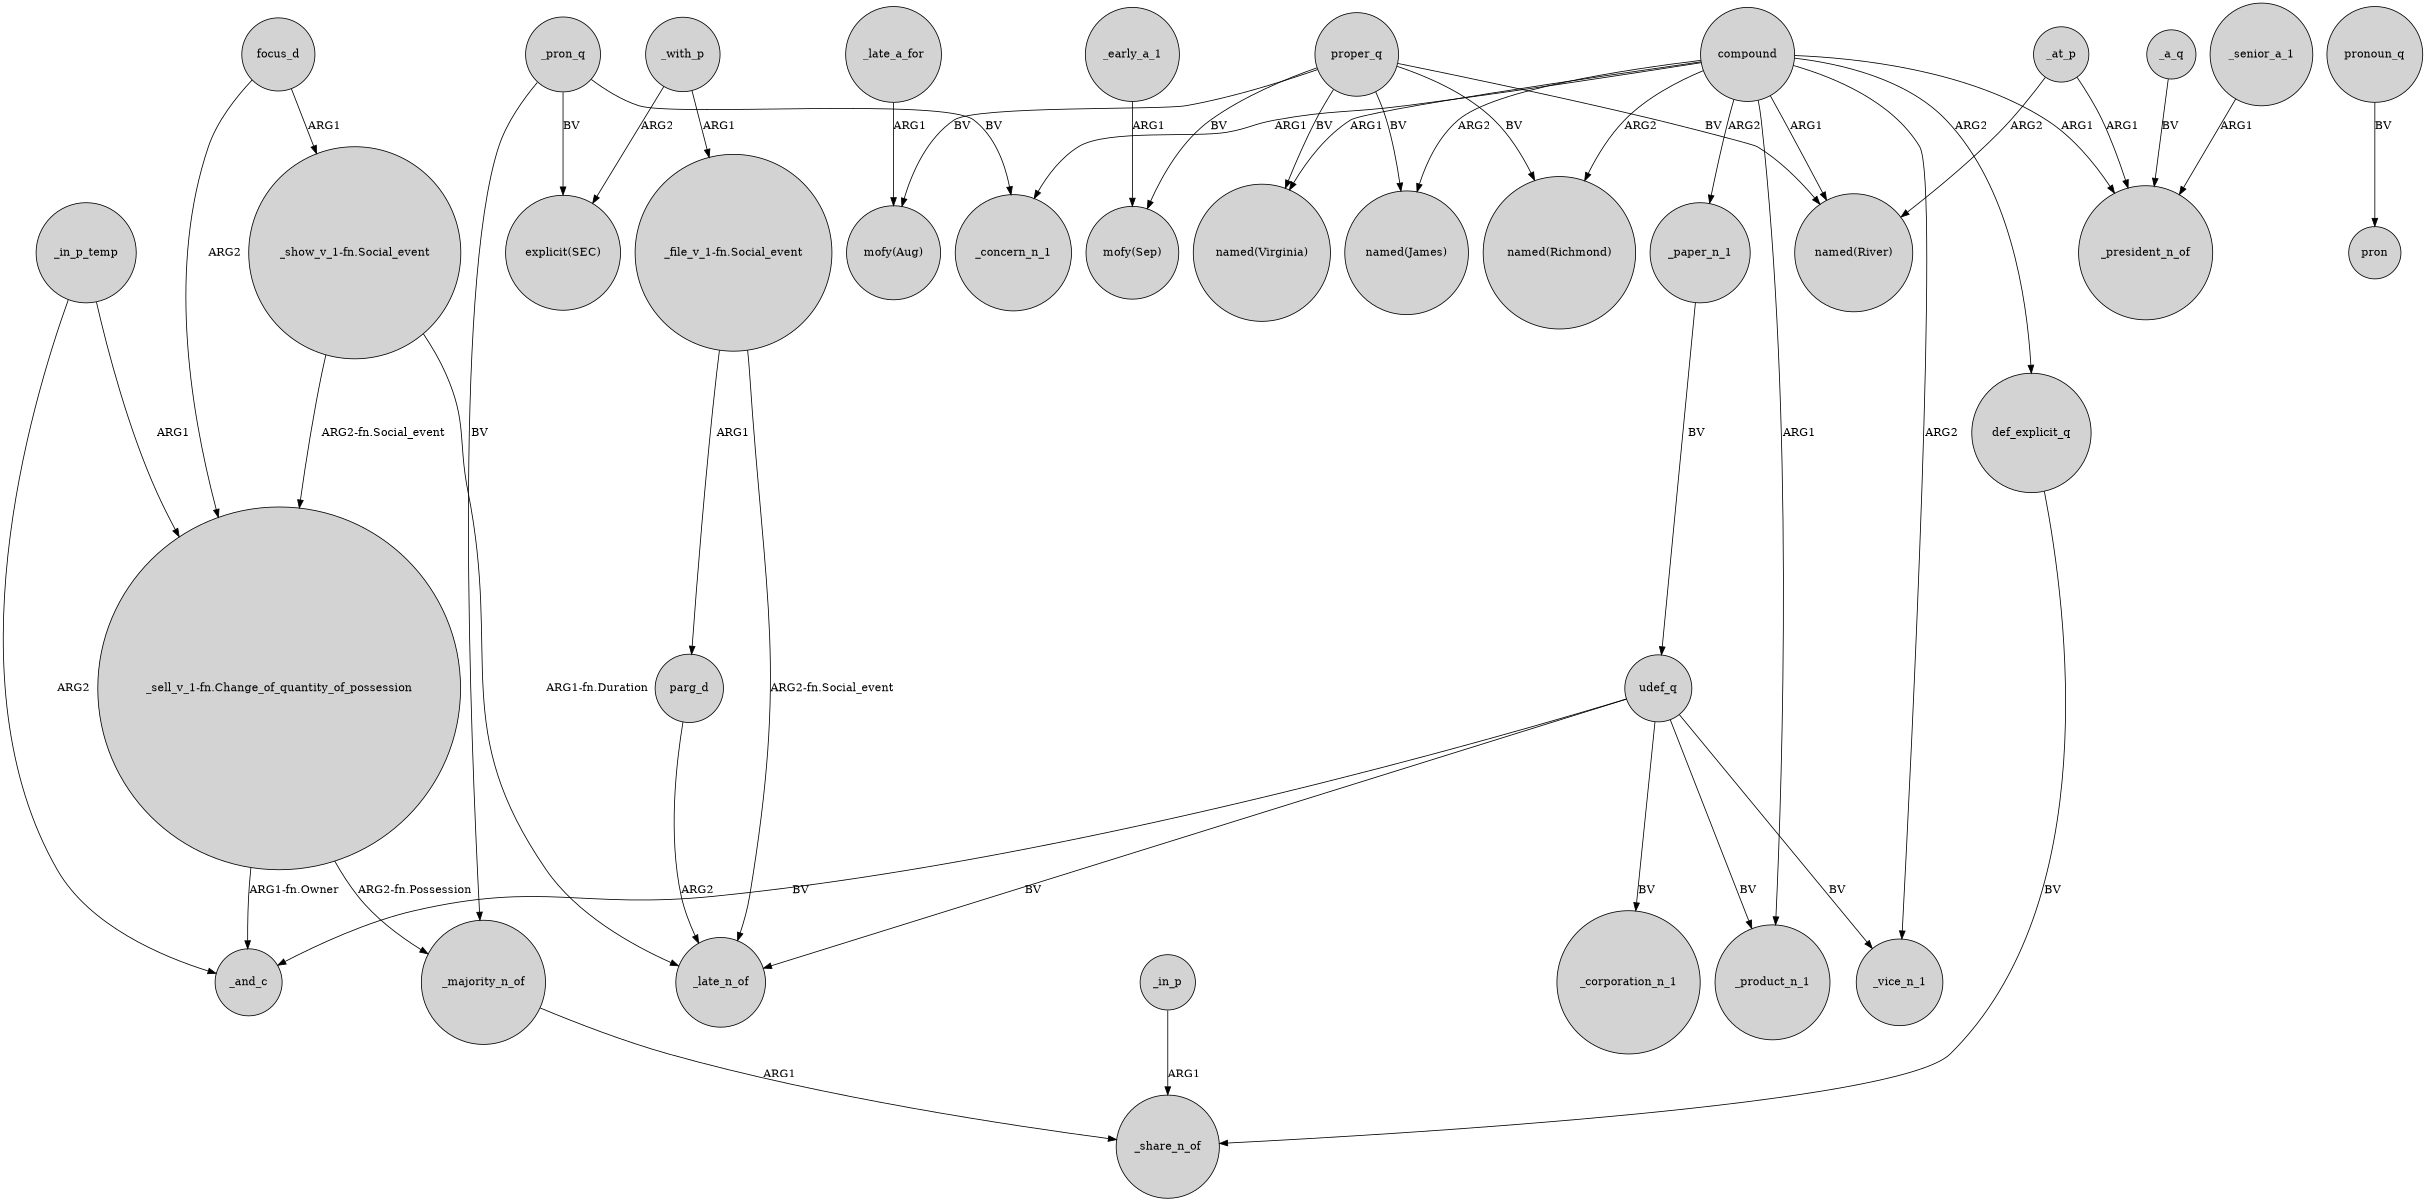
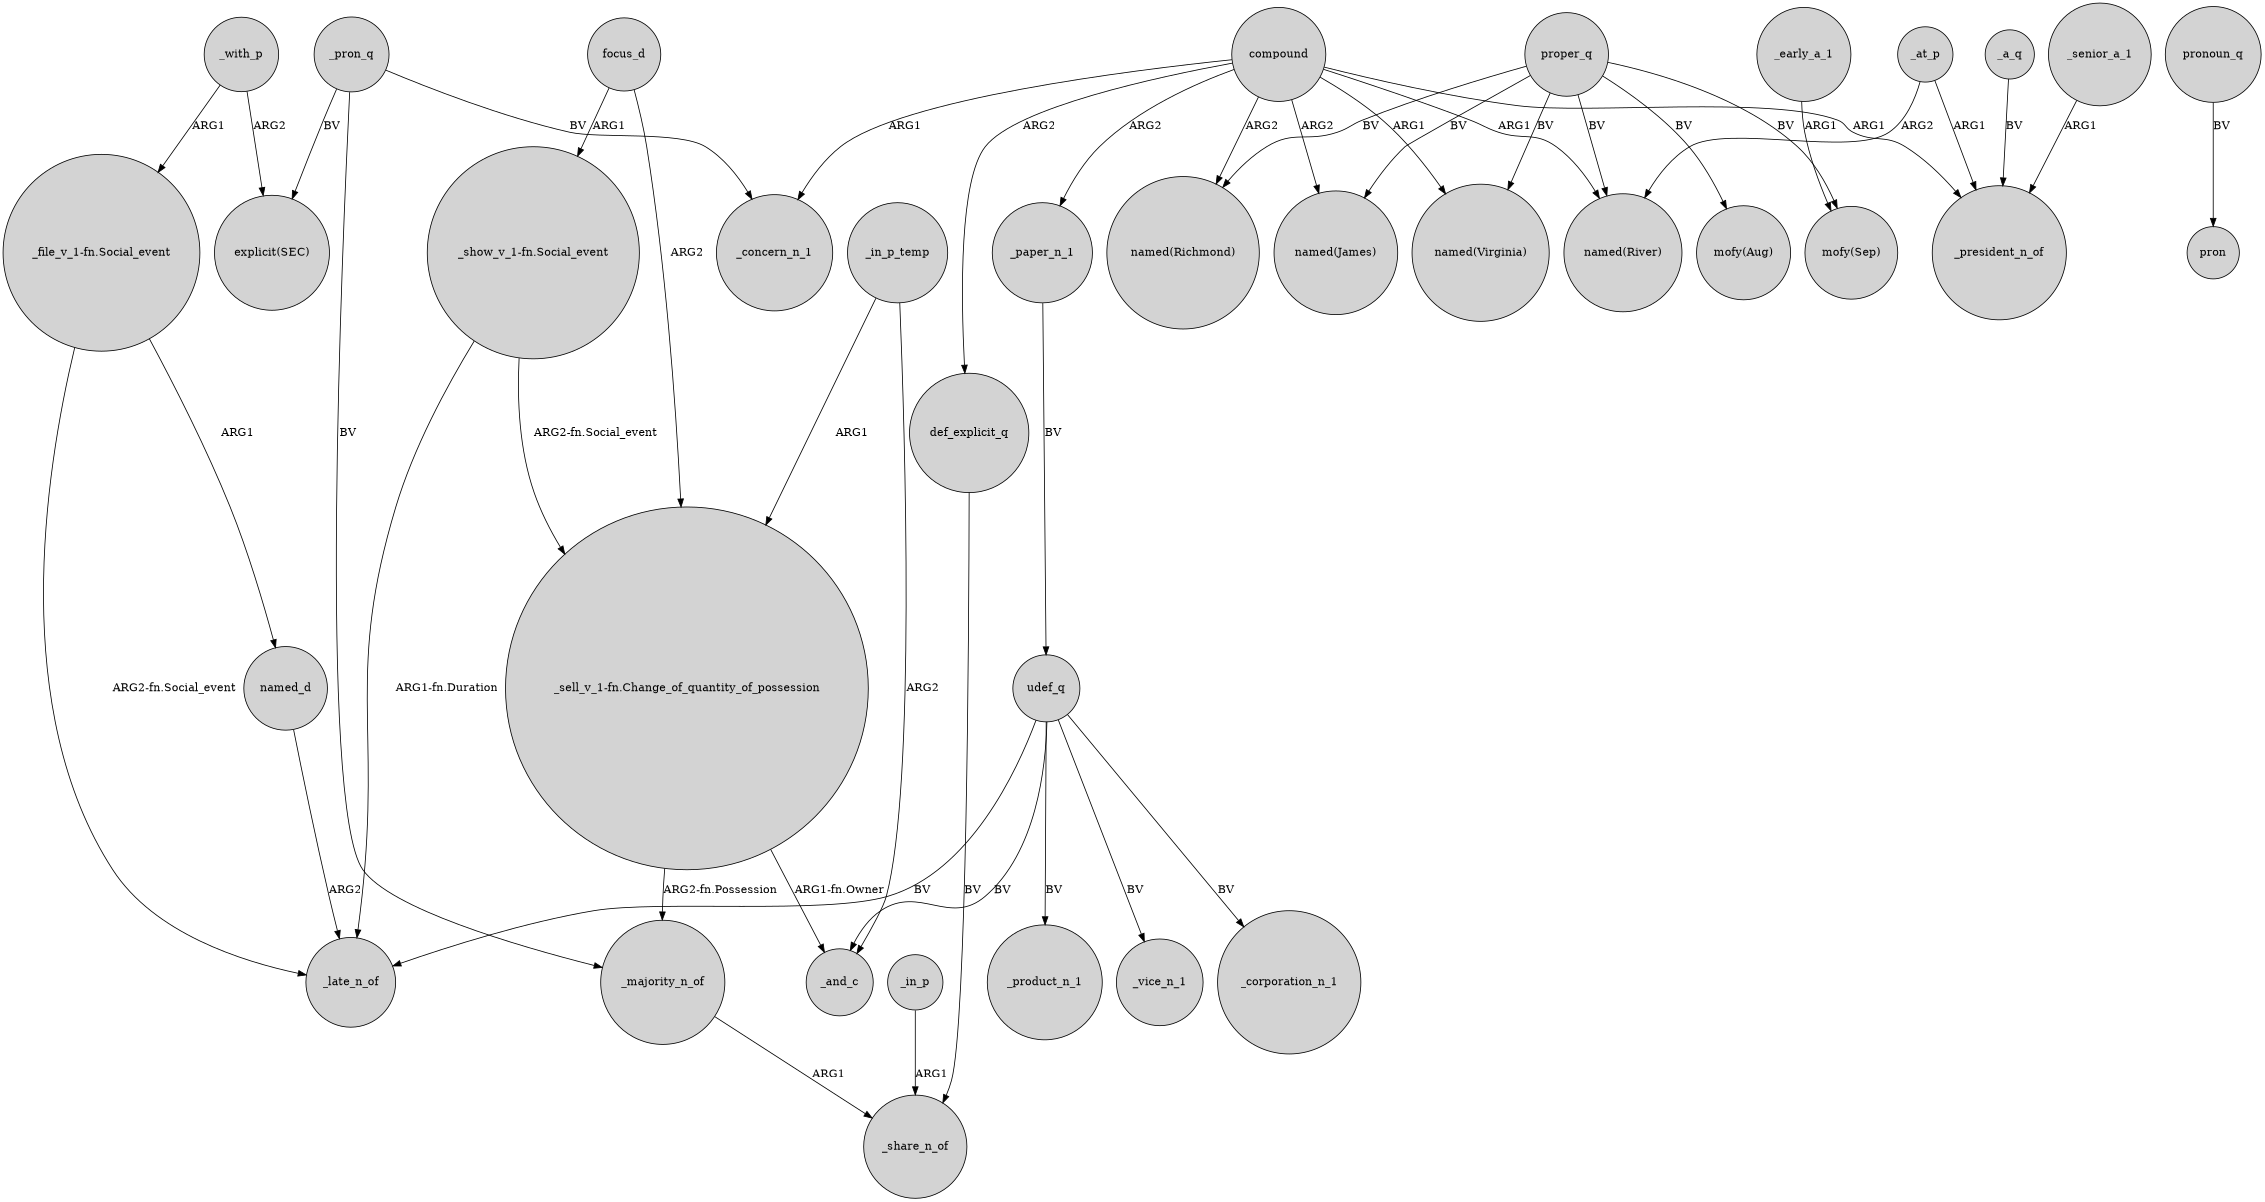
  digraph {
    node [shape=circle style=filled]
    "_sell_v_1-fn.Change_of_quantity_of_possession"
    _and_c
    _majority_n_of
    _share_n_of
    proper_q
    "named(James)"
    "named(Virginia)"
    "mofy(Aug)"
    "named(Richmond)"
    "named(River)"
    "mofy(Sep)"
    _in_p
    focus_d
    "_show_v_1-fn.Social_event"
    n15 [label=_late_n_of]
    udef_q
    _product_n_1
    _vice_n_1
    _corporation_n_1
    _paper_n_1
    compound
    _concern_n_1
    _president_n_of
    def_explicit_q
    _in_p_temp
    n26 [label=_pron_q]
    n27 [label="explicit(SEC)"]
    _at_p
    pronoun_q
    pron
    _with_p
    "_file_v_1-fn.Social_event"
-   parg_d
+   parg_d [label=named_d]
    _a_q
    _early_a_1
-   _late_a_for
    _senior_a_1
    "_sell_v_1-fn.Change_of_quantity_of_possession" -> _and_c [label="ARG1-fn.Owner"]
    "_sell_v_1-fn.Change_of_quantity_of_possession" -> _majority_n_of [label="ARG2-fn.Possession"]
    _majority_n_of -> _share_n_of [label=ARG1]
    proper_q -> "named(James)" [label=BV]
    proper_q -> "named(Virginia)" [label=BV]
    proper_q -> "mofy(Aug)" [label=BV]
    proper_q -> "named(Richmond)" [label=BV]
    proper_q -> "named(River)" [label=BV]
    proper_q -> "mofy(Sep)" [label=BV]
    _in_p -> _share_n_of [label=ARG1]
    focus_d -> "_sell_v_1-fn.Change_of_quantity_of_possession" [label=ARG2]
    focus_d -> "_show_v_1-fn.Social_event" [label=ARG1]
    "_show_v_1-fn.Social_event" -> "_sell_v_1-fn.Change_of_quantity_of_possession" [label="ARG2-fn.Social_event"]
    "_show_v_1-fn.Social_event" -> n15 [label="ARG1-fn.Duration"]
    udef_q -> _and_c [label=BV]
    udef_q -> n15 [label=BV]
    udef_q -> _product_n_1 [label=BV]
    udef_q -> _vice_n_1 [label=BV]
    udef_q -> _corporation_n_1 [label=BV]
    _paper_n_1 -> udef_q [label=BV]
    compound -> "named(James)" [label=ARG2]
    compound -> "named(Virginia)" [label=ARG1]
    compound -> "named(Richmond)" [label=ARG2]
    compound -> "named(River)" [label=ARG1]
-   compound -> _product_n_1 [label=ARG1]
-   compound -> _vice_n_1 [label=ARG2]
    compound -> _paper_n_1 [label=ARG2]
    compound -> _concern_n_1 [label=ARG1]
    compound -> _president_n_of [label=ARG1]
    compound -> def_explicit_q [label=ARG2]
    def_explicit_q -> _share_n_of [label=BV]
    _in_p_temp -> "_sell_v_1-fn.Change_of_quantity_of_possession" [label=ARG1]
    _in_p_temp -> _and_c [label=ARG2]
    n26 -> _majority_n_of [label=BV]
    n26 -> _concern_n_1 [label=BV]
    n26 -> n27 [label=BV]
    _at_p -> "named(River)" [label=ARG2]
    _at_p -> _president_n_of [label=ARG1]
    pronoun_q -> pron [label=BV]
    _with_p -> n27 [label=ARG2]
    _with_p -> "_file_v_1-fn.Social_event" [label=ARG1]
    "_file_v_1-fn.Social_event" -> n15 [label="ARG2-fn.Social_event"]
    "_file_v_1-fn.Social_event" -> parg_d [label=ARG1]
    parg_d -> n15 [label=ARG2]
    _a_q -> _president_n_of [label=BV]
    _early_a_1 -> "mofy(Sep)" [label=ARG1]
-   _late_a_for -> "mofy(Aug)" [label=ARG1]
    _senior_a_1 -> _president_n_of [label=ARG1]
  }
